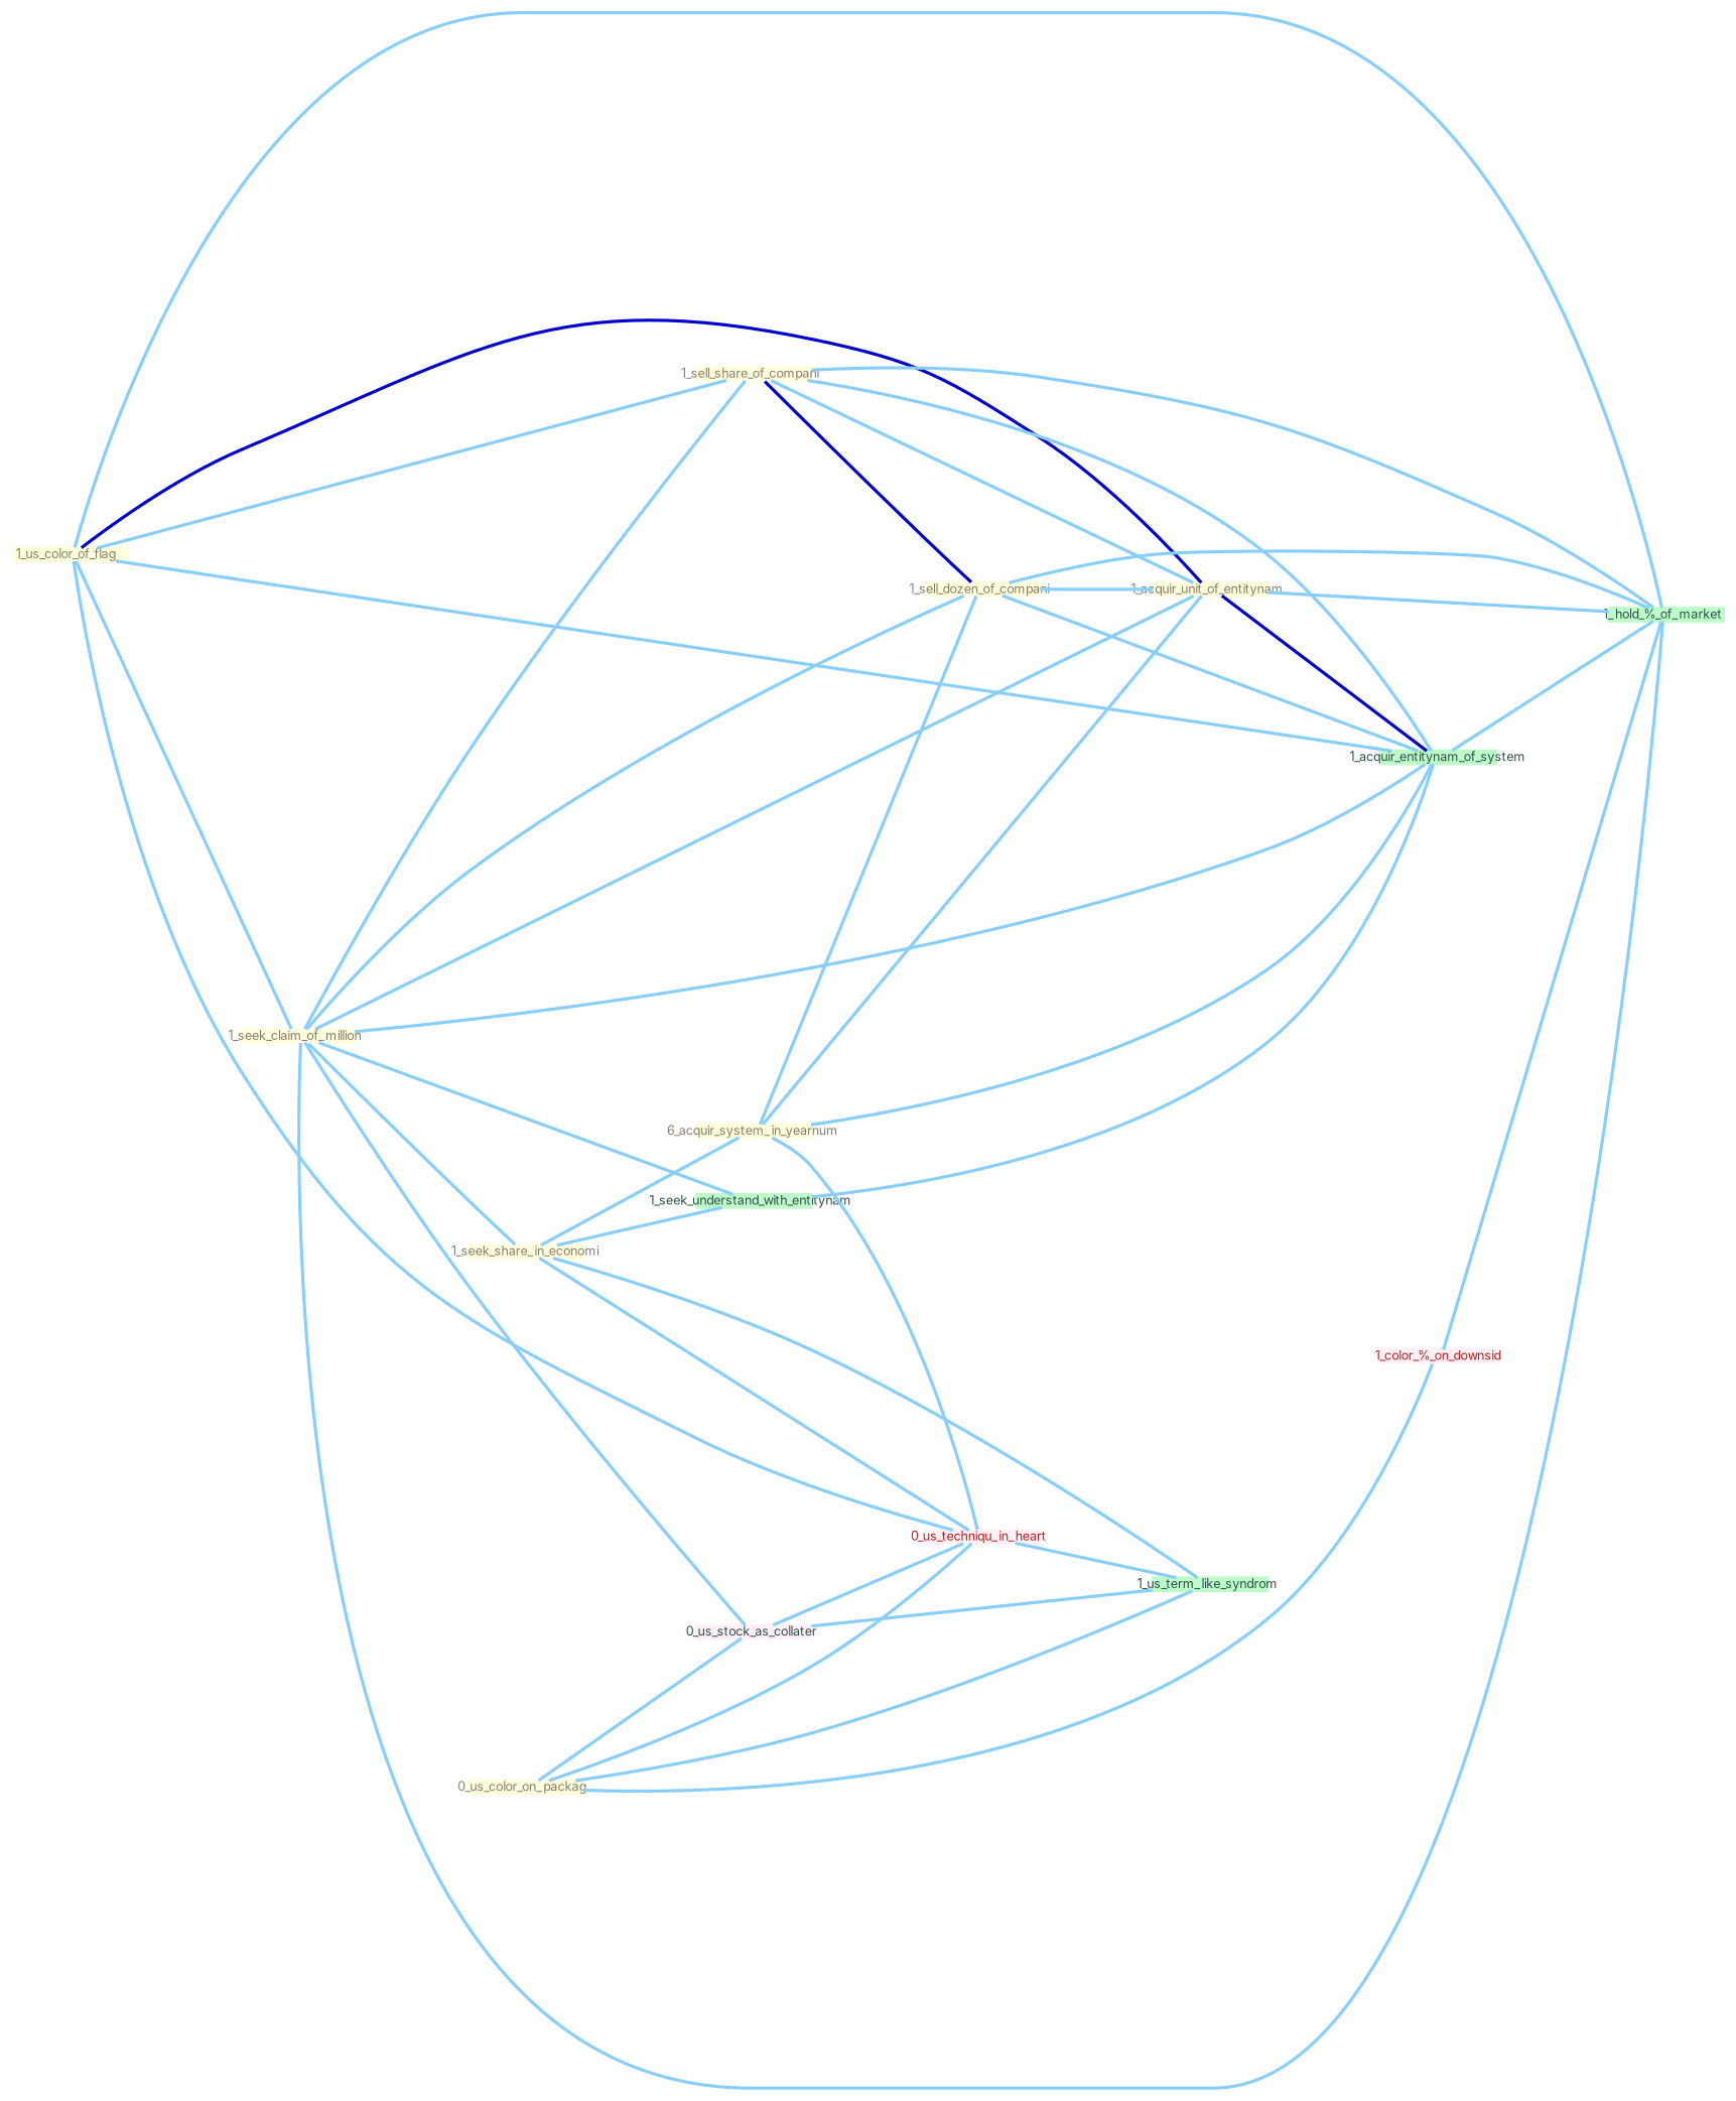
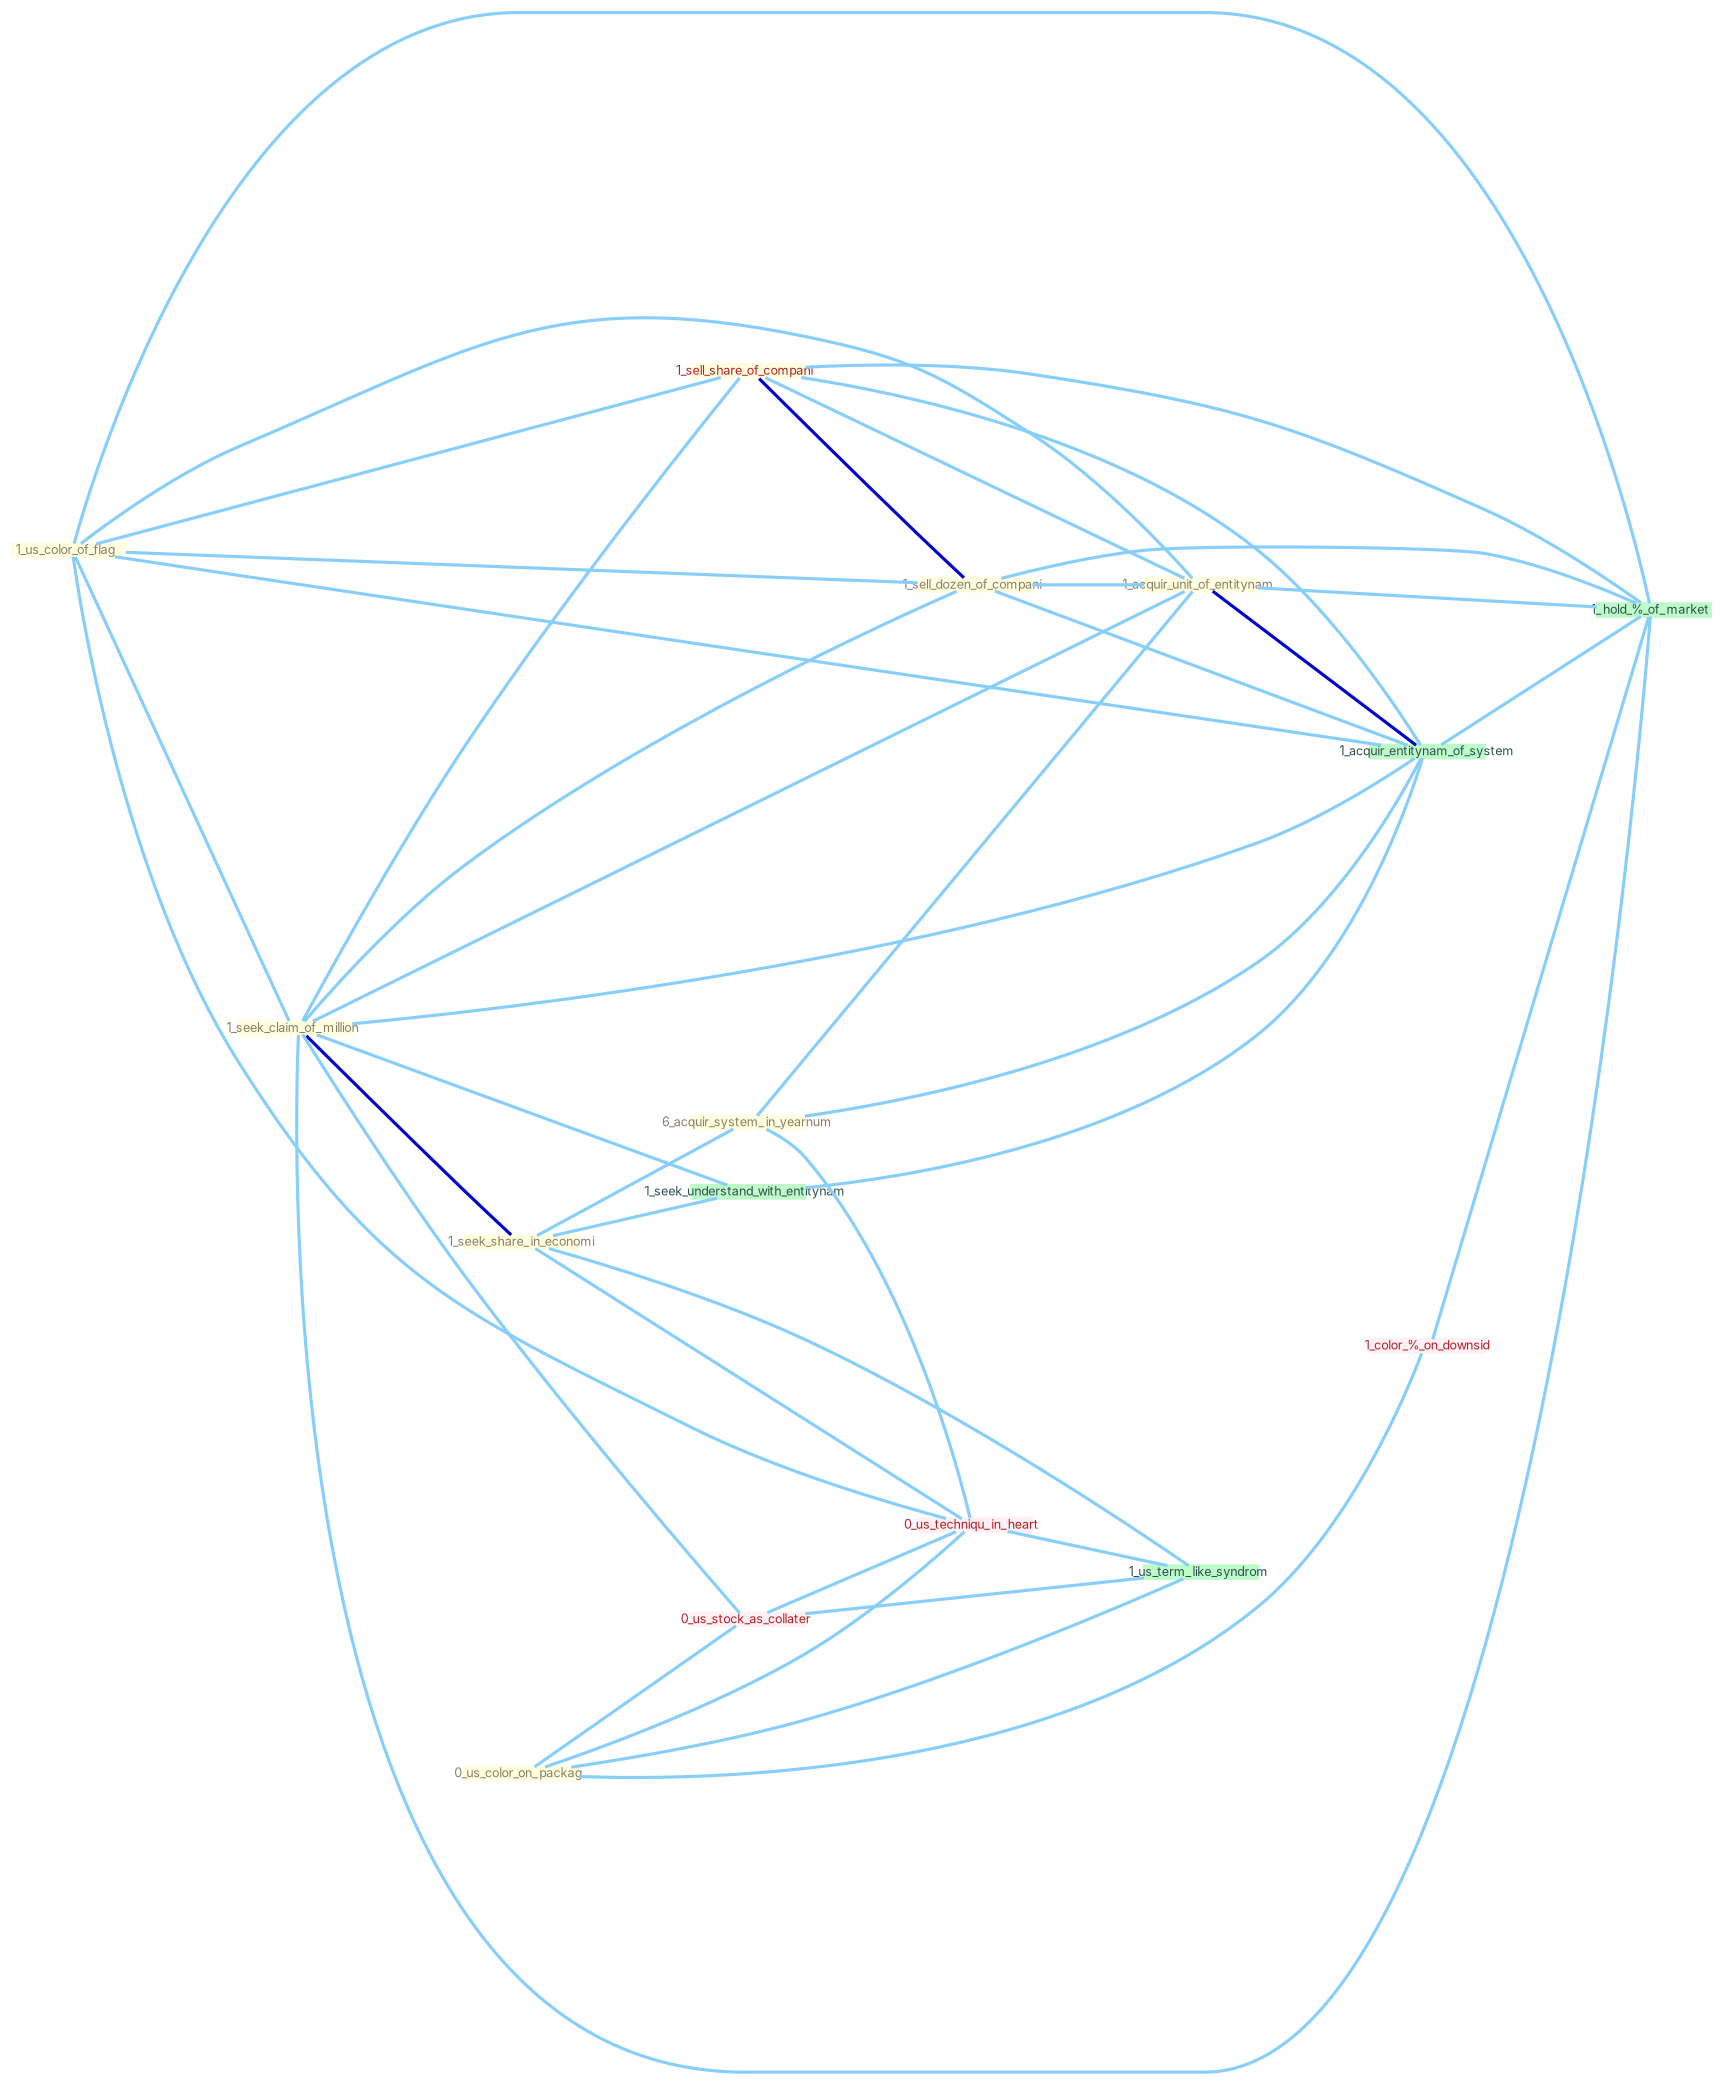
  graph {
    fontname=Inter
    rankdir=LR
    node [color="#ffffe0" fixedsize=true fontcolor="#8b7d6b" fontname=Inter fontsize=4 shape=polygon style=filled]
    edge [color="#87cefa" fontname=Inter w=1]
    "1_us_color_of_flag " [height=.06 width=.5]
    "1_seek_claim_of_million " [height=.06 width=.5]
-   "1_sell_share_of_compani " [height=.06 width=.5]
+   "1_sell_share_of_compani " [fontcolor="#b22222" height=.06 width=.5]
    "0_us_color_on_packag " [height=.06 width=.5]
    "1_sell_dozen_of_compani " [height=.06 width=.5]
    n6 [height=.06 label="1_seek_share_in_economi" width=.5]
    n7 [height=.06 label="6_acquir_system_in_yearnum" width=.5]
    "1_acquir_unit_of_entitynam " [height=.06 width=.5]
-   "0_us_stock_as_collater " [color="#fff0f5" fontcolor="#2f4f4f" height=.06 width=.5]
+   "0_us_stock_as_collater " [color="#fff0f5" fontcolor="#b22222" height=.06 width=.5]
    "0_us_techniqu_in_heart " [color="#fff0f5" fontcolor="#b22222" height=.06 width=.5]
    n11 [color="#fff0f5" fontcolor="#b22222" height=.06 label="1_color_%_on_downsid" width=.5]
    n12 [color="#BDFCC9" fontcolor="#2f4f4f" height=.06 label="1_acquir_entitynam_of_system" width=.5]
    "1_hold_%_of_market " [color="#BDFCC9" fontcolor="#2f4f4f" height=.06 width=.5]
    "1_seek_understand_with_entitynam " [color="#BDFCC9" fontcolor="#2f4f4f" height=.06 width=.5]
    "1_us_term_like_syndrom " [color="#BDFCC9" fontcolor="#2f4f4f" height=.06 width=.5]
    subgraph sub_1 {
      "1_us_color_of_flag "
      "1_seek_claim_of_million "
      "1_sell_share_of_compani "
      "0_us_color_on_packag "
      "1_sell_dozen_of_compani "
      n6
      n7
      "1_acquir_unit_of_entitynam "
    }
    subgraph sub_2 {
      "0_us_stock_as_collater "
      "0_us_techniqu_in_heart "
      n11
    }
    "1_us_color_of_flag " -- "1_seek_claim_of_million "
    "1_us_color_of_flag " -- "1_sell_share_of_compani "
-   n7 -- "1_sell_dozen_of_compani "
-   "1_us_color_of_flag " -- "1_acquir_unit_of_entitynam " [color="#0000cd"]
+   "1_us_color_of_flag " -- "1_sell_dozen_of_compani "
+   "1_us_color_of_flag " -- "1_acquir_unit_of_entitynam "
    "1_us_color_of_flag " -- "0_us_techniqu_in_heart "
    "1_us_color_of_flag " -- n12
    "1_us_color_of_flag " -- "1_hold_%_of_market "
    "1_seek_claim_of_million " -- "1_sell_share_of_compani "
    "1_seek_claim_of_million " -- "1_sell_dozen_of_compani "
-   "1_seek_claim_of_million " -- n6
+   "1_seek_claim_of_million " -- n6 [color="#0000cd"]
    "1_seek_claim_of_million " -- "1_acquir_unit_of_entitynam "
    "1_seek_claim_of_million " -- "0_us_stock_as_collater "
    "1_seek_claim_of_million " -- n12
    "1_seek_claim_of_million " -- "1_hold_%_of_market "
    "1_seek_claim_of_million " -- "1_seek_understand_with_entitynam "
    "1_sell_share_of_compani " -- "1_sell_dozen_of_compani " [color="#0000cd" w=3]
    "1_sell_share_of_compani " -- "1_acquir_unit_of_entitynam "
    "1_sell_share_of_compani " -- n12
    "1_sell_share_of_compani " -- "1_hold_%_of_market "
    "0_us_color_on_packag " -- "0_us_stock_as_collater "
    "0_us_color_on_packag " -- "0_us_techniqu_in_heart "
    "0_us_color_on_packag " -- n11
    "0_us_color_on_packag " -- "1_us_term_like_syndrom "
    "1_sell_dozen_of_compani " -- "1_acquir_unit_of_entitynam "
    "1_sell_dozen_of_compani " -- n12
    "1_sell_dozen_of_compani " -- "1_hold_%_of_market "
    n6 -- n7
    n6 -- "0_us_techniqu_in_heart "
    n6 -- "1_seek_understand_with_entitynam "
    n6 -- "1_us_term_like_syndrom "
    n7 -- "1_acquir_unit_of_entitynam "
    n7 -- "0_us_techniqu_in_heart "
    n7 -- n12
    "1_acquir_unit_of_entitynam " -- n12 [color="#0000cd" w=3]
    "1_acquir_unit_of_entitynam " -- "1_hold_%_of_market "
    "0_us_stock_as_collater " -- "0_us_techniqu_in_heart "
    "0_us_stock_as_collater " -- "1_us_term_like_syndrom "
    "0_us_techniqu_in_heart " -- "1_us_term_like_syndrom "
    n11 -- "1_hold_%_of_market "
    n12 -- "1_hold_%_of_market "
    "1_seek_understand_with_entitynam " -- n12
  }
